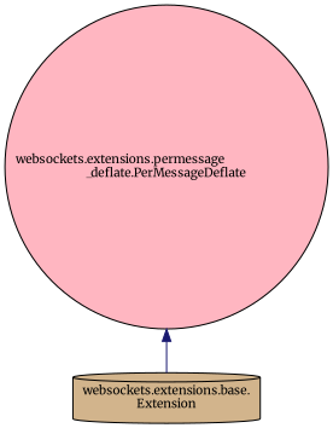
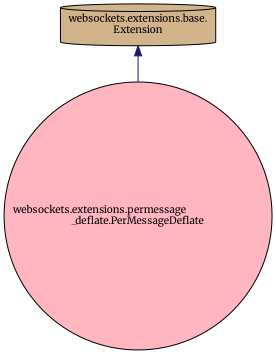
  digraph {
    rankdir=TB
    fontname=Merriweather
    node [color=black fontname=Merriweather fontsize=10 style=filled]
    n1 [fillcolor=tan height=0.2 label="websockets.extensions.base.\lExtension" shape=cylinder width=0.4]
    n2 [fillcolor=lightpink height=0.2 label="websockets.extensions.permessage\l_deflate.PerMessageDeflate" shape=circle width=0.4]
-   n2 -> n1 [color=midnightblue dir=back fontname=Merriweather fontsize=10 labelfontname=Helvetica labelfontsize=10 style=solid]
+   n1 -> n2 [color=midnightblue dir=back fontname=Merriweather fontsize=10 labelfontname=Helvetica labelfontsize=10 style=solid]
  }
